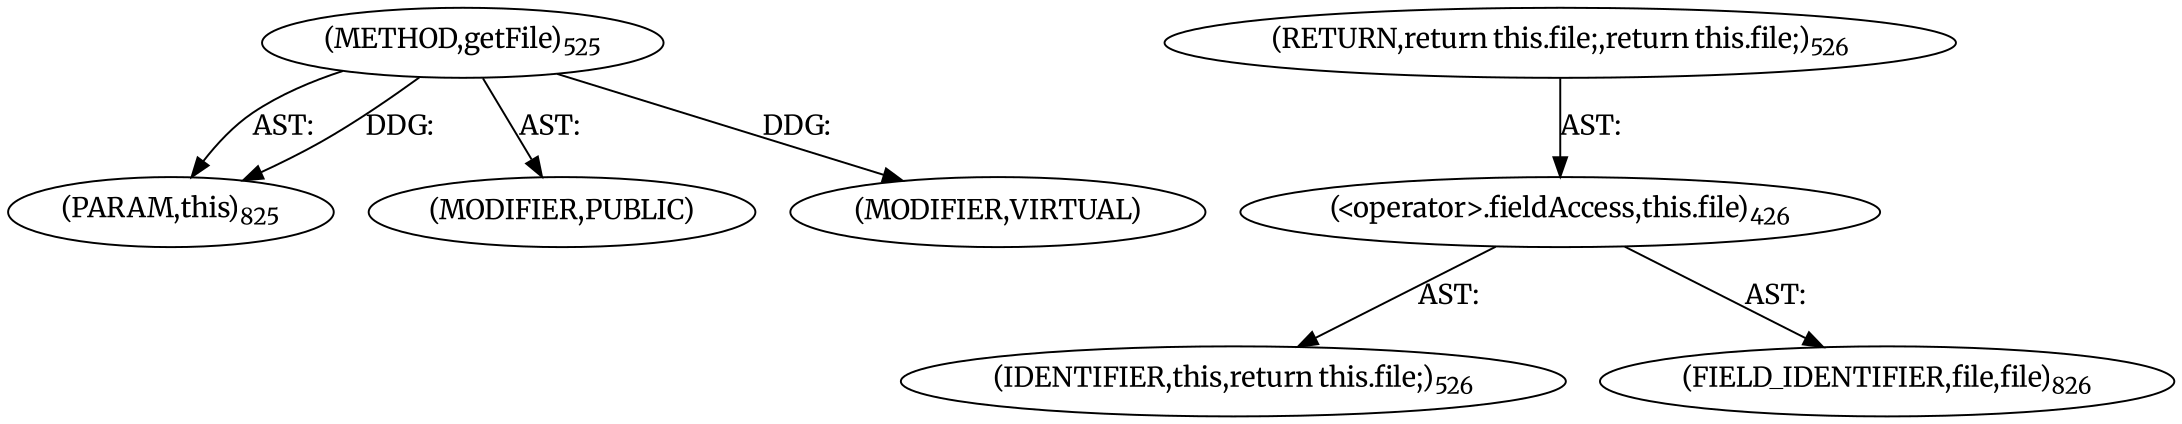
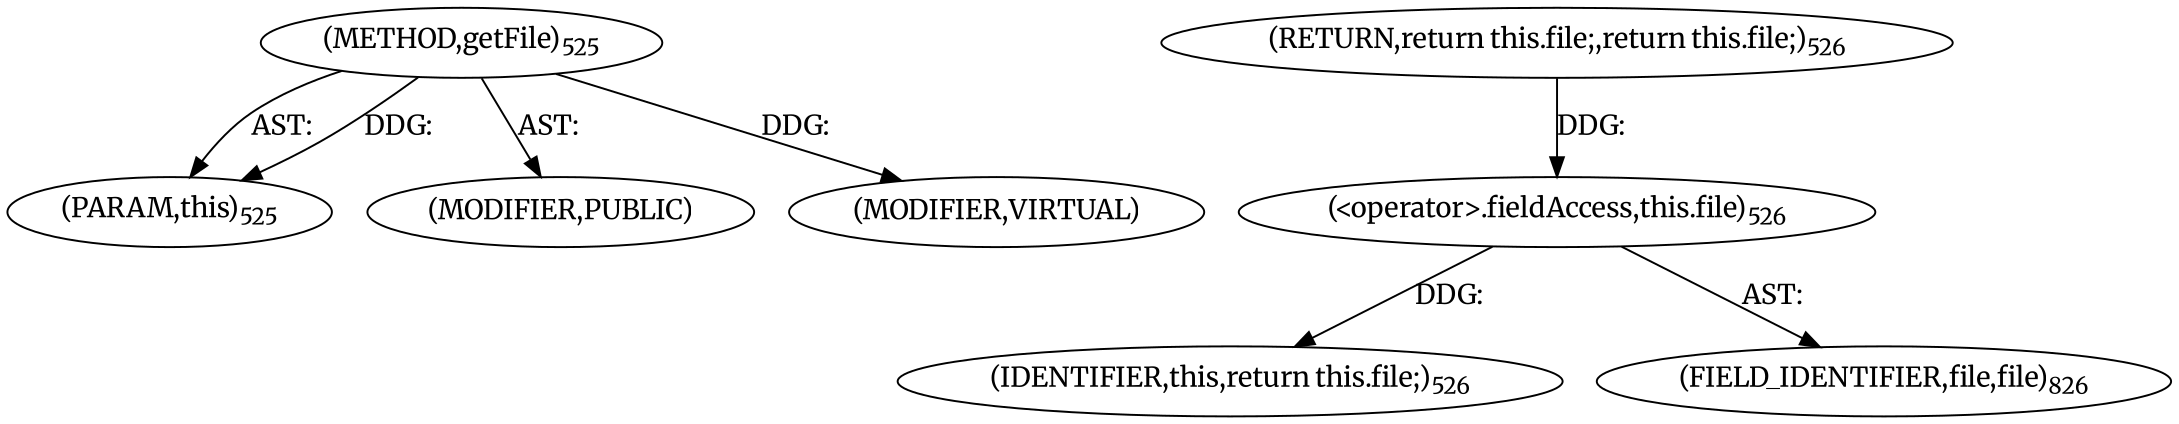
  digraph {
    fontname=Merriweather
    node [fontname=Merriweather]
    edge [fontname=Merriweather]
    n1 [label=<(METHOD,getFile)<SUB>525</SUB>>]
-   n2 [label=<(PARAM,this)<SUB>825</SUB>>]
+   n2 [label=<(PARAM,this)<SUB>525</SUB>>]
    n3 [label=<(MODIFIER,PUBLIC)>]
    n4 [label=<(MODIFIER,VIRTUAL)>]
    n5 [label=<(RETURN,return this.file;,return this.file;)<SUB>526</SUB>>]
-   n6 [label=<(&lt;operator&gt;.fieldAccess,this.file)<SUB>426</SUB>>]
+   n6 [label=<(&lt;operator&gt;.fieldAccess,this.file)<SUB>526</SUB>>]
    n7 [label=<(IDENTIFIER,this,return this.file;)<SUB>526</SUB>>]
    n8 [label=<(FIELD_IDENTIFIER,file,file)<SUB>826</SUB>>]
    n1 -> n2 [label="AST: "]
    n1 -> n2 [label="DDG: "]
    n1 -> n3 [label="AST: "]
    n1 -> n4 [label="DDG: "]
-   n5 -> n6 [label="AST: "]
-   n6 -> n7 [label="AST: "]
+   n5 -> n6 [label="DDG: "]
+   n6 -> n7 [label="DDG: "]
    n6 -> n8 [label="AST: "]
  }
